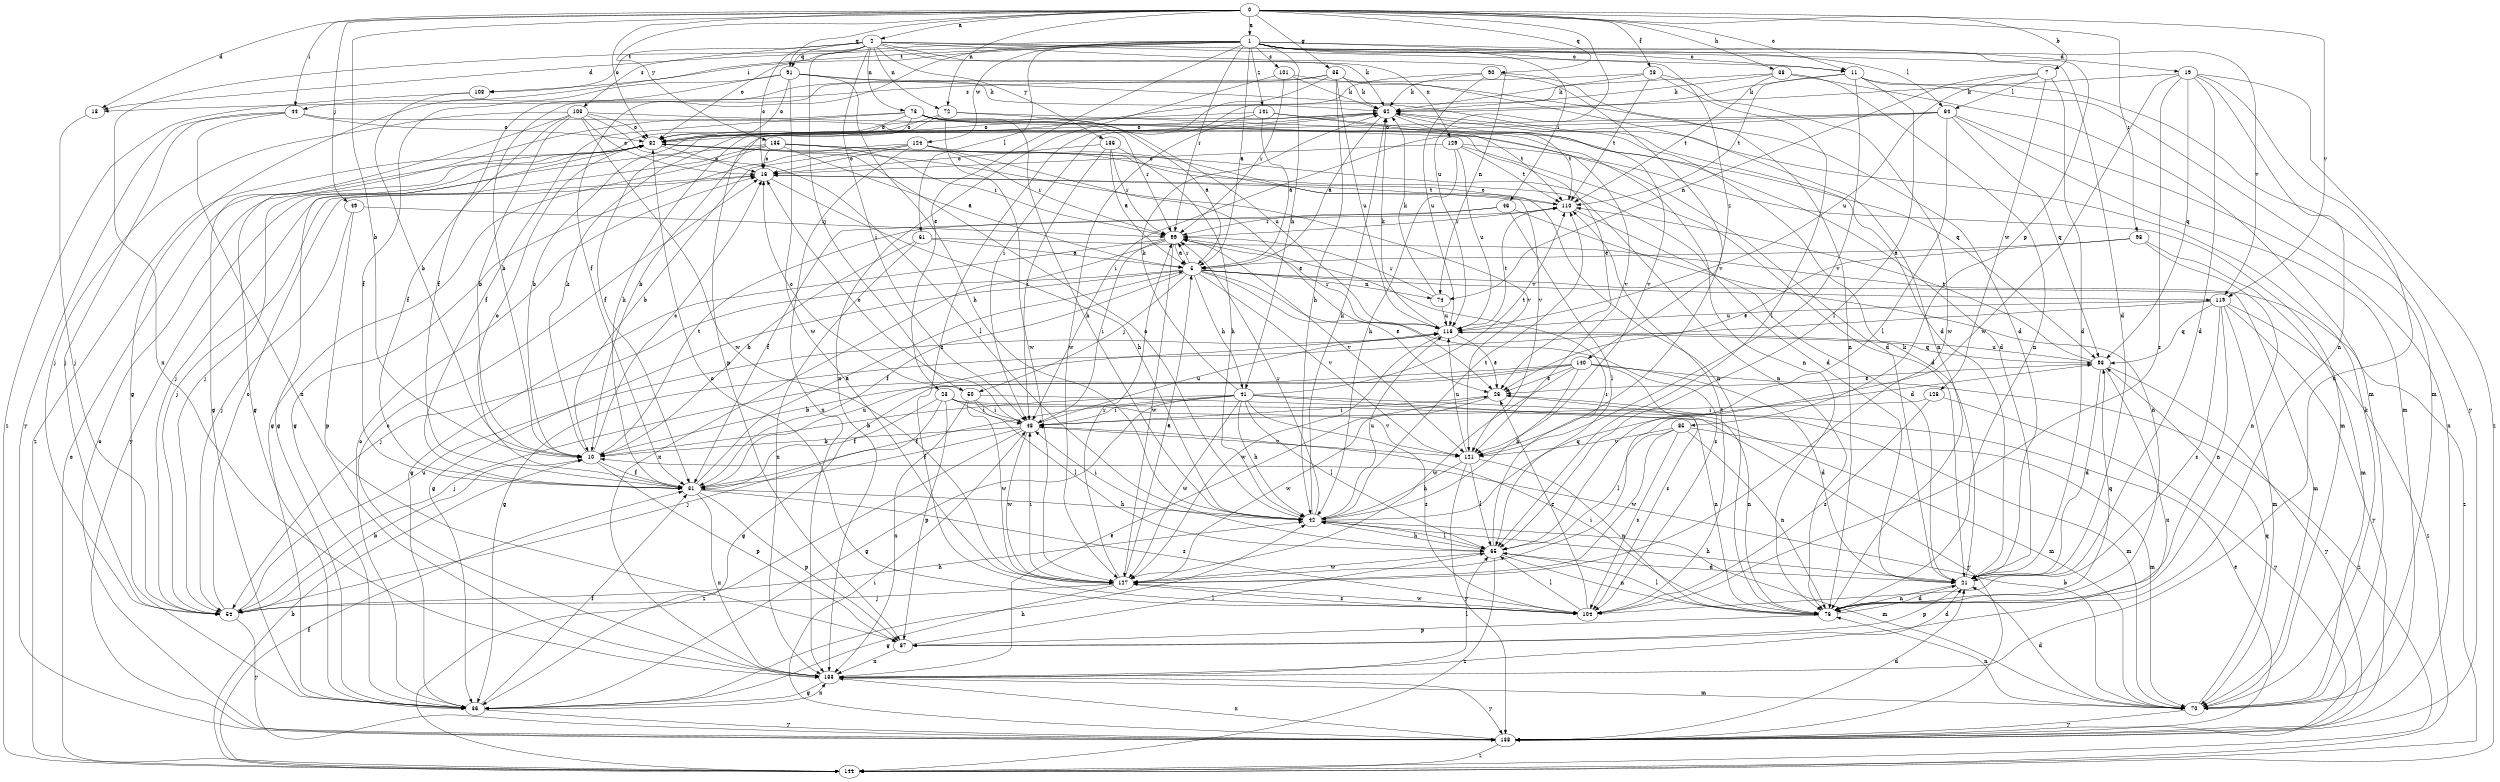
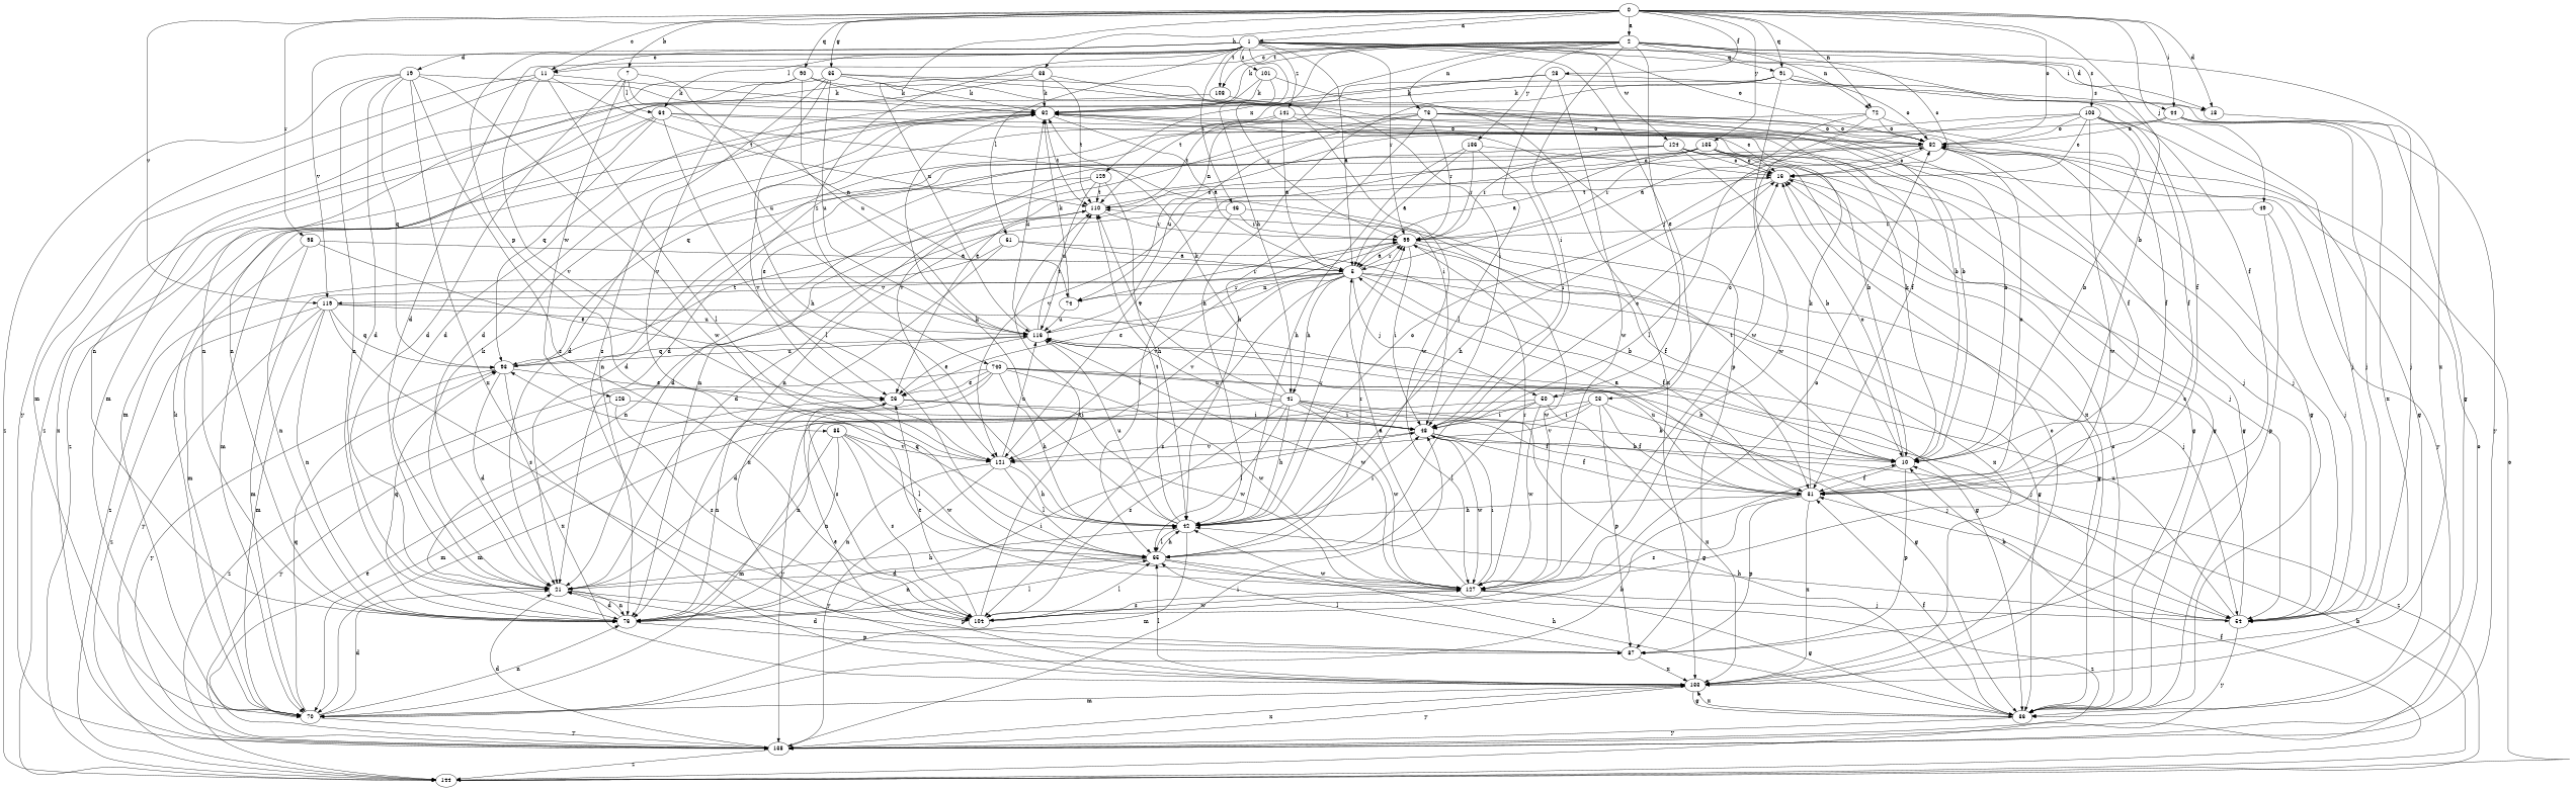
  strict digraph {
    0
    1
    2
    7
    10
    11
    18
    28
    35
    38
    44
    49
    72
    82
    90
    91
    98
    116
    119
    135
    5
    19
    23
    31
    41
    46
    61
    64
    n29 [label=85]
    99
    101
    108
    124
-   140
+   140 [label=740]
    141
    16
    21
    48
    50
    n40 [label=62]
    73
    74
    103
    129
    133
    136
    126
    87
    110
    70
    121
    65
    138
    54
    127
    104
    42
    76
    26
    93
    36
    144
    0 -> 1 [label=a]
    0 -> 2 [label=a]
    0 -> 7 [label=b]
    0 -> 10 [label=b]
    0 -> 11 [label=c]
    0 -> 18 [label=d]
    0 -> 28 [label=f]
    0 -> 35 [label=g]
    0 -> 38 [label=h]
    0 -> 44 [label=i]
    0 -> 49 [label=j]
    0 -> 72 [label=n]
    0 -> 82 [label=o]
    0 -> 90 [label=q]
    0 -> 91 [label=q]
    0 -> 98 [label=r]
    0 -> 116 [label=u]
    0 -> 119 [label=v]
    0 -> 135 [label=y]
    1 -> 11 [label=c]
    1 -> 18 [label=d]
    1 -> 44 [label=i]
    1 -> 82 [label=o]
    1 -> 119 [label=v]
    1 -> 5 [label=a]
    1 -> 19 [label=d]
    1 -> 23 [label=e]
    1 -> 31 [label=f]
    1 -> 41 [label=h]
    1 -> 46 [label=i]
    1 -> 61 [label=l]
    1 -> 64 [label=l]
    1 -> n29 [label=p]
    1 -> 99 [label=r]
    1 -> 101 [label=s]
    1 -> 108 [label=t]
    1 -> 124 [label=w]
    1 -> 140 [label=z]
    1 -> 141 [label=z]
    2 -> 11 [label=c]
    2 -> 72 [label=n]
    2 -> 91 [label=q]
    2 -> 108 [label=t]
    2 -> 16 [label=c]
    2 -> 21 [label=d]
    2 -> 48 [label=i]
    2 -> 50 [label=j]
    2 -> n40 [label=k]
    2 -> 73 [label=n]
    2 -> 74 [label=n]
    2 -> 103 [label=s]
    2 -> 129 [label=x]
    2 -> 133 [label=x]
    2 -> 136 [label=y]
    7 -> 116 [label=u]
    7 -> 64 [label=l]
    7 -> 21 [label=d]
    7 -> 74 [label=n]
    7 -> 126 [label=w]
    10 -> 31 [label=f]
    10 -> 16 [label=c]
    10 -> n40 [label=k]
    10 -> 87 [label=p]
    10 -> 110 [label=t]
    11 -> n40 [label=k]
    11 -> 110 [label=t]
    11 -> 70 [label=m]
    11 -> 121 [label=v]
    11 -> 65 [label=l]
    11 -> 138 [label=y]
    18 -> 54 [label=j]
    28 -> 18 [label=s]
    28 -> n40 [label=k]
    28 -> 110 [label=t]
    28 -> 65 [label=l]
    28 -> 127 [label=w]
    35 -> 10 [label=b]
    35 -> 116 [label=u]
    35 -> 31 [label=f]
    35 -> n40 [label=k]
    35 -> 104 [label=s]
    35 -> 42 [label=h]
    35 -> 76 [label=n]
    38 -> 48 [label=i]
    38 -> n40 [label=k]
    38 -> 110 [label=t]
    38 -> 70 [label=m]
    38 -> 76 [label=n]
    44 -> 82 [label=o]
    44 -> 133 [label=x]
    44 -> 138 [label=y]
    44 -> 54 [label=j]
    44 -> 26 [label=e]
    49 -> 99 [label=r]
    49 -> 87 [label=p]
    49 -> 54 [label=j]
    72 -> 82 [label=o]
    72 -> 5 [label=a]
    72 -> 31 [label=f]
    72 -> 127 [label=w]
    72 -> 93 [label=q]
    82 -> 16 [label=c]
    82 -> 121 [label=v]
    82 -> 54 [label=j]
    82 -> 76 [label=n]
    82 -> 36 [label=g]
    90 -> 116 [label=u]
    90 -> n40 [label=k]
    90 -> 87 [label=p]
    90 -> 121 [label=v]
    90 -> 76 [label=n]
    91 -> 82 [label=o]
    91 -> 31 [label=f]
    91 -> 21 [label=d]
    91 -> n40 [label=k]
    91 -> 127 [label=w]
    91 -> 42 [label=h]
    91 -> 36 [label=g]
    98 -> 5 [label=a]
    98 -> 70 [label=m]
    98 -> 76 [label=n]
    98 -> 26 [label=e]
    116 -> 99 [label=r]
    116 -> n40 [label=k]
    116 -> 110 [label=t]
    116 -> 127 [label=w]
    116 -> 26 [label=e]
    116 -> 93 [label=q]
    119 -> 116 [label=u]
    119 -> 70 [label=m]
    119 -> 138 [label=y]
    119 -> 104 [label=s]
    119 -> 76 [label=n]
    119 -> 93 [label=q]
    119 -> 36 [label=g]
    119 -> 144 [label=z]
    135 -> 5 [label=a]
    135 -> 99 [label=r]
    135 -> 16 [label=c]
    135 -> 21 [label=d]
    135 -> 138 [label=y]
    135 -> 54 [label=j]
    135 -> 76 [label=n]
    135 -> 36 [label=g]
    5 -> 119 [label=v]
    5 -> 31 [label=f]
    5 -> 41 [label=h]
    5 -> 99 [label=r]
    5 -> 50 [label=j]
    5 -> 74 [label=n]
    5 -> 70 [label=m]
    5 -> 121 [label=v]
    5 -> 54 [label=j]
    5 -> 104 [label=s]
    5 -> 26 [label=e]
    5 -> 36 [label=g]
    19 -> 21 [label=d]
    19 -> n40 [label=k]
    19 -> 133 [label=x]
    19 -> 127 [label=w]
    19 -> 104 [label=s]
    19 -> 76 [label=n]
    19 -> 93 [label=q]
    19 -> 144 [label=z]
    23 -> 31 [label=f]
    23 -> 48 [label=i]
    23 -> 87 [label=p]
    23 -> 121 [label=v]
    23 -> 54 [label=j]
    23 -> 76 [label=n]
    31 -> 82 [label=o]
    31 -> 116 [label=u]
    31 -> 5 [label=a]
    31 -> n40 [label=k]
    31 -> 133 [label=x]
    31 -> 87 [label=p]
    31 -> 104 [label=s]
    31 -> 42 [label=h]
    41 -> 10 [label=b]
    41 -> 31 [label=f]
    41 -> 48 [label=i]
    41 -> n40 [label=k]
    41 -> 110 [label=t]
    41 -> 70 [label=m]
    41 -> 65 [label=l]
    41 -> 138 [label=y]
    41 -> 127 [label=w]
    41 -> 104 [label=s]
    41 -> 42 [label=h]
    41 -> 36 [label=g]
    46 -> 31 [label=f]
    46 -> 99 [label=r]
    46 -> 65 [label=l]
    46 -> 76 [label=n]
    61 -> 10 [label=b]
    61 -> 5 [label=a]
    61 -> 133 [label=x]
    61 -> 144 [label=z]
    64 -> 10 [label=b]
    64 -> 82 [label=o]
    64 -> 48 [label=i]
    64 -> 70 [label=m]
    64 -> 65 [label=l]
    64 -> 138 [label=x]
    64 -> 93 [label=q]
    n29 -> 70 [label=m]
    n29 -> 121 [label=v]
    n29 -> 65 [label=l]
    n29 -> 127 [label=w]
    n29 -> 104 [label=s]
    n29 -> 76 [label=n]
    99 -> 5 [label=a]
    99 -> 48 [label=i]
    99 -> 133 [label=x]
    99 -> 121 [label=v]
    99 -> 127 [label=w]
    99 -> 36 [label=g]
    101 -> 99 [label=r]
    101 -> 21 [label=d]
    101 -> n40 [label=k]
    101 -> 133 [label=x]
    108 -> 10 [label=b]
    108 -> 144 [label=z]
    124 -> 10 [label=b]
    124 -> 99 [label=r]
    124 -> 16 [label=c]
    124 -> 133 [label=x]
    124 -> 121 [label=v]
    124 -> 26 [label=e]
    124 -> 36 [label=g]
    140 -> 10 [label=b]
    140 -> 21 [label=d]
    140 -> 54 [label=j]
    140 -> 127 [label=w]
    140 -> 104 [label=s]
    140 -> 42 [label=h]
    140 -> 26 [label=e]
    140 -> 36 [label=g]
    140 -> 144 [label=z]
    141 -> 82 [label=o]
    141 -> 5 [label=a]
    141 -> 21 [label=d]
    141 -> 110 [label=t]
    141 -> 127 [label=w]
    16 -> 110 [label=t]
    16 -> 54 [label=j]
    16 -> 42 [label=h]
    21 -> n40 [label=k]
    21 -> 87 [label=p]
    21 -> 42 [label=h]
    21 -> 76 [label=n]
    48 -> 10 [label=b]
    48 -> 116 [label=u]
    48 -> 31 [label=f]
    48 -> 16 [label=c]
    48 -> 121 [label=v]
    48 -> 127 [label=w]
    48 -> 144 [label=z]
    50 -> 16 [label=c]
    50 -> 48 [label=i]
    50 -> 133 [label=x]
    50 -> 70 [label=m]
    50 -> 65 [label=l]
    50 -> 127 [label=w]
    n40 -> 82 [label=o]
    n40 -> 5 [label=a]
    n40 -> 110 [label=t]
    n40 -> 121 [label=v]
    n40 -> 144 [label=z]
    73 -> 10 [label=b]
    73 -> 82 [label=o]
    73 -> 116 [label=u]
    73 -> 31 [label=f]
    73 -> 99 [label=r]
    73 -> 121 [label=v]
    73 -> 42 [label=h]
    73 -> 76 [label=n]
    73 -> 36 [label=g]
    74 -> 116 [label=u]
    74 -> 99 [label=r]
    74 -> n40 [label=k]
    103 -> 10 [label=b]
    103 -> 82 [label=o]
    103 -> 31 [label=f]
    103 -> 16 [label=c]
    103 -> 21 [label=d]
    103 -> 65 [label=l]
    103 -> 54 [label=j]
    103 -> 127 [label=w]
    103 -> 36 [label=g]
    129 -> 116 [label=u]
-   129 -> 16 [label=c]
+   n40 -> 16 [label=c]
    129 -> 21 [label=d]
    129 -> 110 [label=t]
    129 -> 70 [label=m]
    129 -> 42 [label=h]
    133 -> 16 [label=c]
    133 -> 70 [label=m]
    133 -> 65 [label=l]
    133 -> 138 [label=y]
    133 -> 26 [label=e]
    133 -> 36 [label=g]
    136 -> 5 [label=a]
    136 -> 99 [label=r]
    136 -> 16 [label=c]
    136 -> 48 [label=i]
    136 -> 42 [label=h]
    126 -> 48 [label=i]
    126 -> 138 [label=y]
    126 -> 104 [label=s]
    87 -> 21 [label=d]
    87 -> 133 [label=x]
    87 -> 65 [label=l]
    110 -> 99 [label=r]
    110 -> 16 [label=c]
    110 -> 21 [label=d]
    70 -> 10 [label=b]
    70 -> 21 [label=d]
    70 -> n40 [label=k]
    70 -> 138 [label=y]
    70 -> 76 [label=n]
    70 -> 93 [label=q]
    121 -> 116 [label=u]
    121 -> 65 [label=l]
    121 -> 138 [label=y]
    121 -> 42 [label=h]
    121 -> 76 [label=n]
    65 -> 99 [label=r]
    65 -> 21 [label=d]
    65 -> 127 [label=w]
    65 -> 42 [label=h]
    65 -> 76 [label=n]
    65 -> 144 [label=z]
    138 -> 82 [label=o]
    138 -> 21 [label=d]
    138 -> 48 [label=i]
    138 -> 133 [label=x]
    138 -> 26 [label=e]
    138 -> 144 [label=z]
    54 -> 10 [label=b]
    54 -> 116 [label=u]
    54 -> 16 [label=c]
    54 -> 138 [label=y]
    54 -> 42 [label=h]
    127 -> 5 [label=a]
    127 -> 99 [label=r]
    127 -> 48 [label=i]
    127 -> 54 [label=j]
    127 -> 104 [label=s]
    127 -> 36 [label=g]
    104 -> 82 [label=o]
    104 -> 110 [label=t]
    104 -> 65 [label=l]
    104 -> 127 [label=w]
    104 -> 26 [label=e]
    42 -> 82 [label=o]
    42 -> 116 [label=u]
    42 -> 99 [label=r]
    42 -> 48 [label=i]
    42 -> n40 [label=k]
    42 -> 110 [label=t]
    42 -> 70 [label=m]
    42 -> 65 [label=l]
    42 -> 93 [label=q]
    76 -> 21 [label=d]
    76 -> 48 [label=i]
    76 -> 87 [label=p]
    76 -> 65 [label=l]
    76 -> 93 [label=q]
    26 -> 48 [label=i]
    26 -> 127 [label=w]
    26 -> 76 [label=n]
    93 -> 116 [label=u]
    93 -> 21 [label=d]
    93 -> 133 [label=x]
    93 -> 110 [label=t]
    93 -> 138 [label=y]
    93 -> 26 [label=e]
    36 -> 31 [label=f]
    36 -> 16 [label=c]
    36 -> 133 [label=x]
    36 -> 138 [label=y]
    36 -> 42 [label=h]
    144 -> 10 [label=b]
    144 -> 82 [label=o]
    144 -> 31 [label=f]
  }
